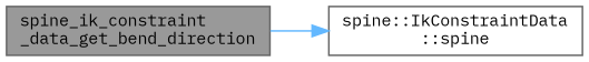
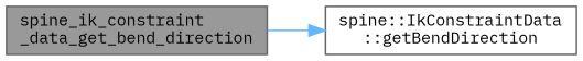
  digraph {
    rankdir=LR
    fontname="IBM Plex Mono"
    node [fontname="IBM Plex Mono" fontsize=10 shape=box style=filled]
    n1 [color=gray40 fillcolor=grey60 fontcolor=black height=0.2 label="spine_ik_constraint\l_data_get_bend_direction" width=0.4]
-   n2 [color=grey40 fillcolor=white height=0.2 label="spine::IkConstraintData\l::spine" width=0.4]
+   n2 [color=grey40 fillcolor=white height=0.2 label="spine::IkConstraintData\l::getBendDirection" width=0.4]
    n1 -> n2 [color=steelblue1 fontname="IBM Plex Mono" fontsize=10 labelfontname=Helvetica labelfontsize=10 style=solid]
  }
